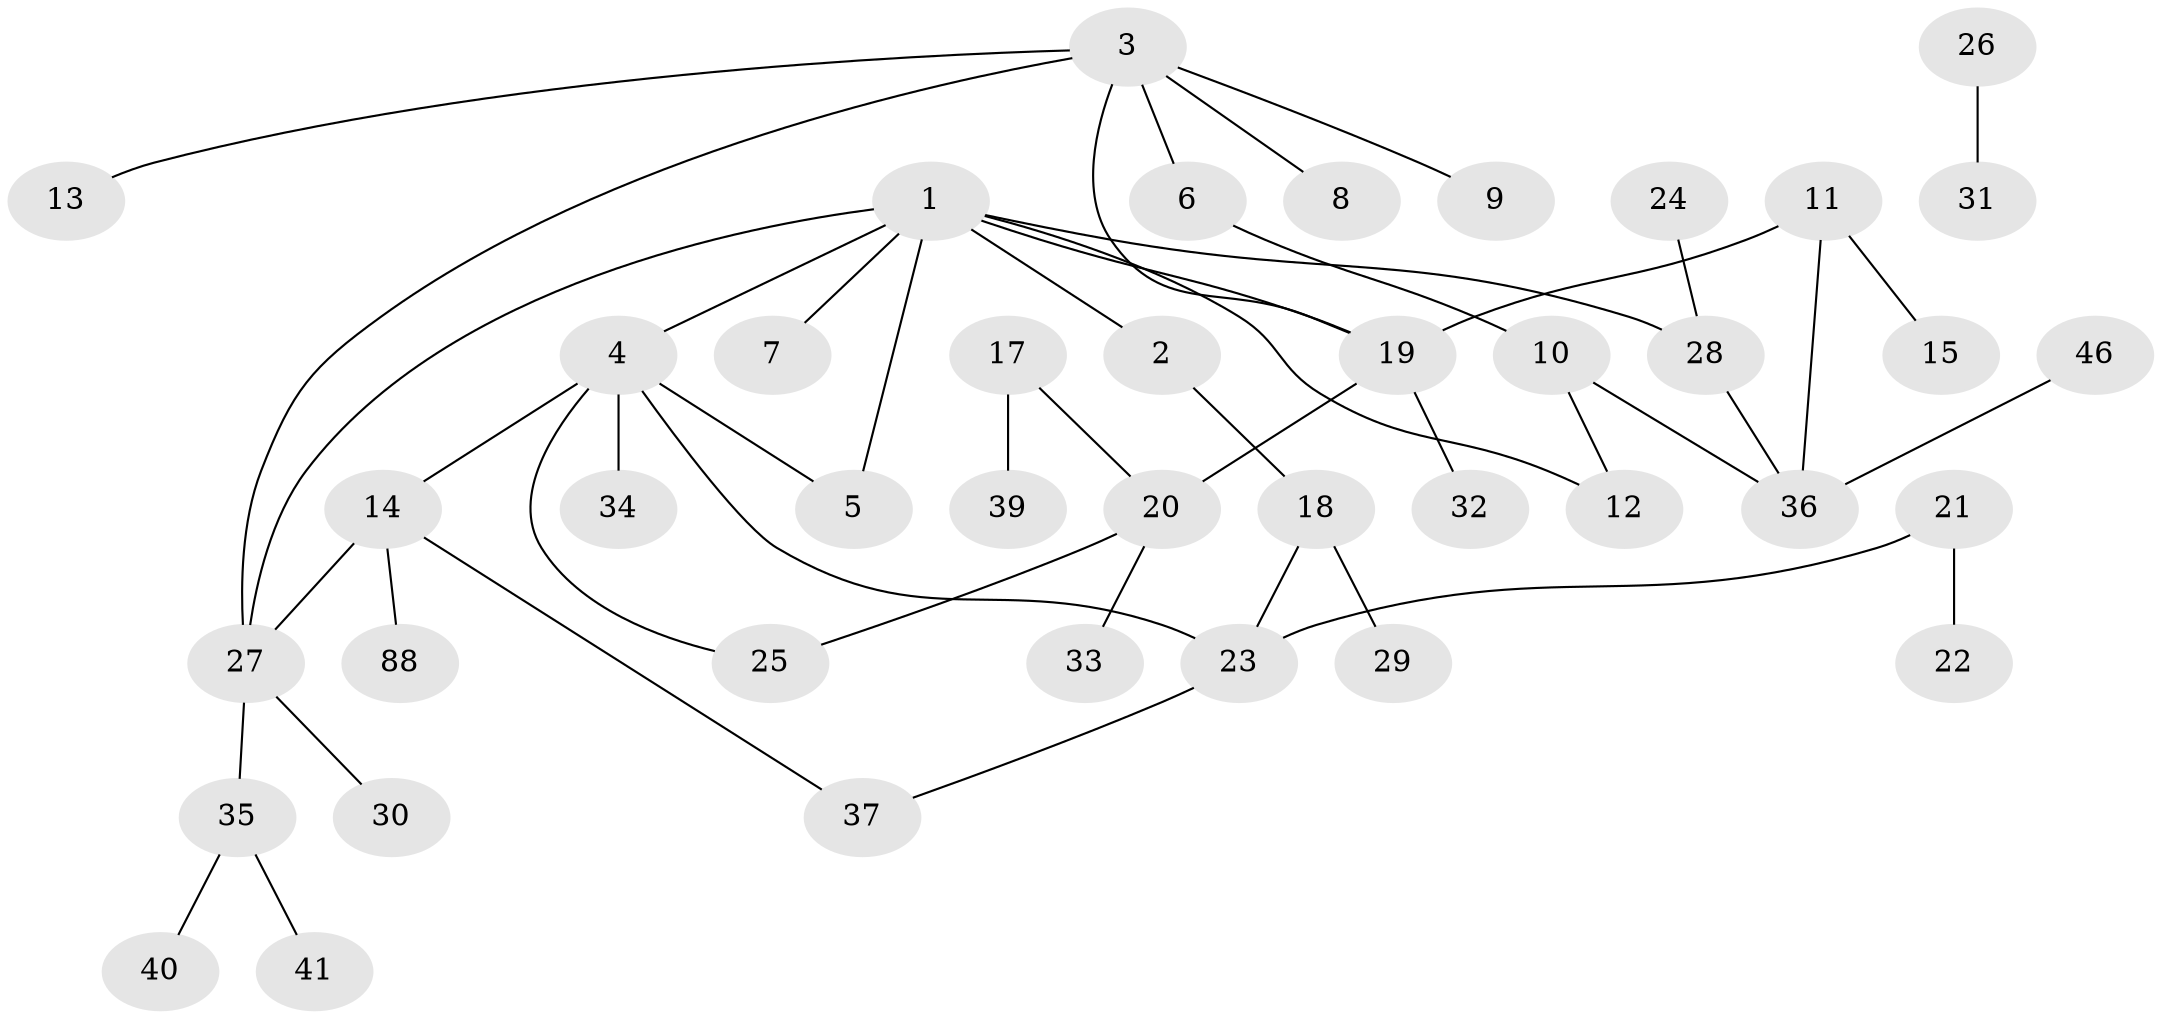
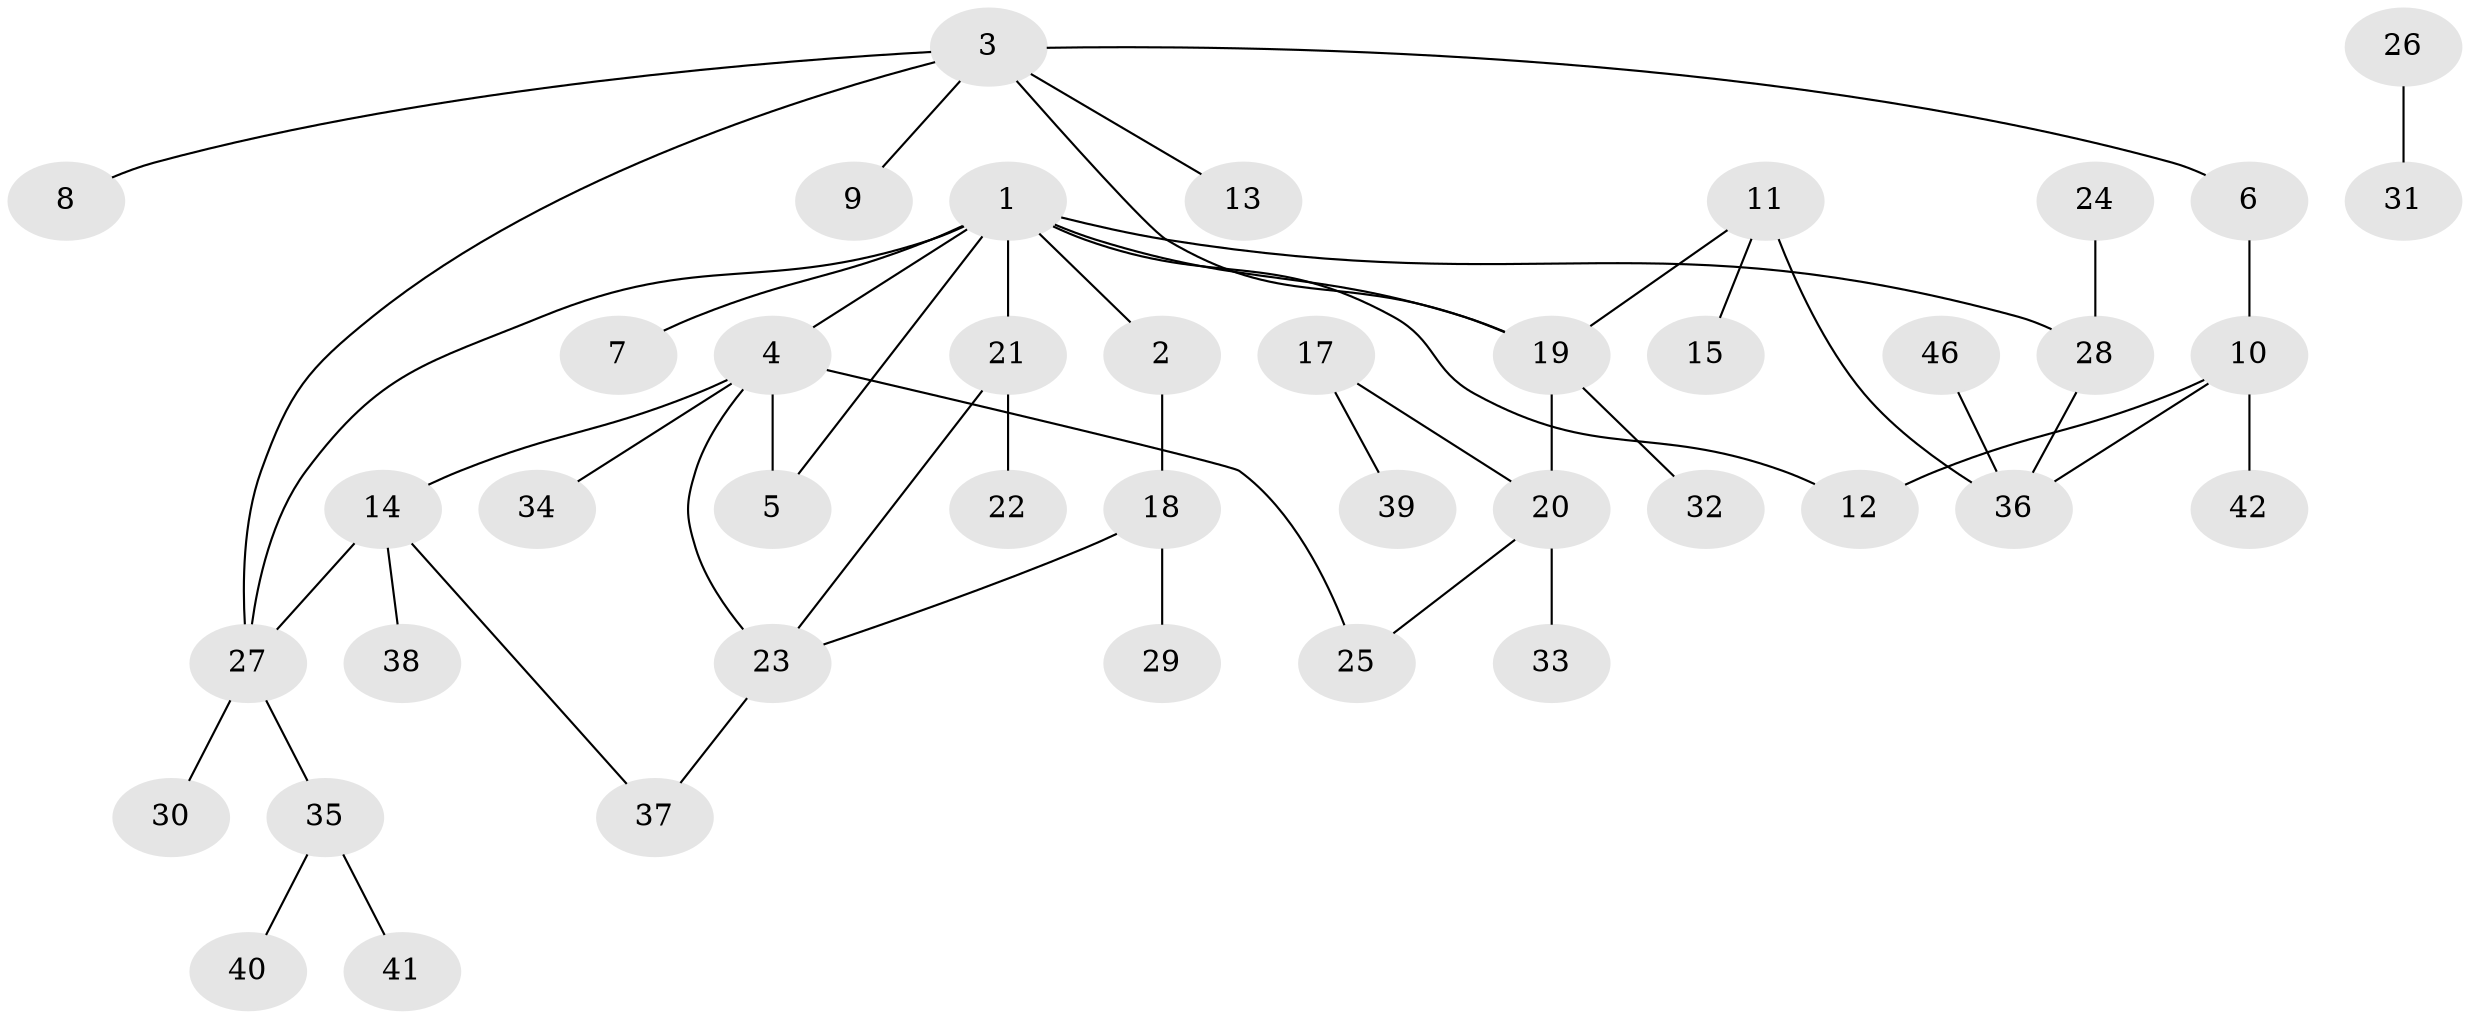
  graph {
    node [color=gray90 style=filled]
    edge [weight=1.0]
    1
    2
    4
    5
    7
    12
    19
    21
    27
    28
    18
    34
    14
    23
    25
    20
    32
    22
    24
    30
    35
    36
    29
    3
    6
    8
    9
    13
    10
    37
-   38 [label=88]
+   38
+   42
    11
    15
    n35 [label=46]
    17
    39
    33
    26
    31
    40
    41
    1 -- 2
    1 -- 4
    1 -- 5
    1 -- 7
    1 -- 12
    1 -- 19
+   1 -- 21
    1 -- 27
    1 -- 28
    2 -- 18
    4 -- 5
    4 -- 34
    4 -- 14
    4 -- 23
    4 -- 25
    19 -- 20
    19 -- 32
    21 -- 23
    21 -- 22
    27 -- 30
    27 -- 35
    28 -- 36
    18 -- 23
    18 -- 29
    14 -- 27
    14 -- 37
    14 -- 38
    23 -- 37
    20 -- 25
    20 -- 33
    24 -- 28
    35 -- 40
    35 -- 41
    3 -- 19
    3 -- 27
    3 -- 6
    3 -- 8
    3 -- 9
    3 -- 13
    6 -- 10
    10 -- 12
    10 -- 36
+   10 -- 42
    11 -- 19
    11 -- 36 [weight=2.0]
    11 -- 15
    n35 -- 36
    17 -- 20
    17 -- 39
    26 -- 31
  }
